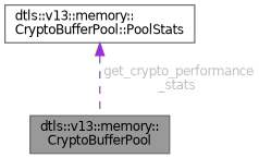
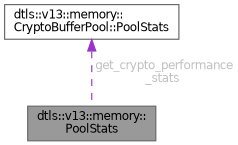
  digraph {
    node [color=gray40 fontname=Helvetica fontsize=10 shape=box style=filled]
-   n1 [fillcolor=grey60 fontcolor=black height=0.2 label="dtls::v13::memory::\lCryptoBufferPool" width=0.4]
+   n1 [fillcolor=grey60 fontcolor=black height=0.2 label="dtls::v13::memory::\lPoolStats" width=0.4]
    n2 [fillcolor=white height=0.2 label="dtls::v13::memory::\lCryptoBufferPool::PoolStats" width=0.4]
    n2 -> n1 [color=darkorchid3 dir=back fontcolor=grey fontname=Helvetica fontsize=10 label=" get_crypto_performance\l_stats" labelfontname=Helvetica labelfontsize=10 style=dashed]
  }
